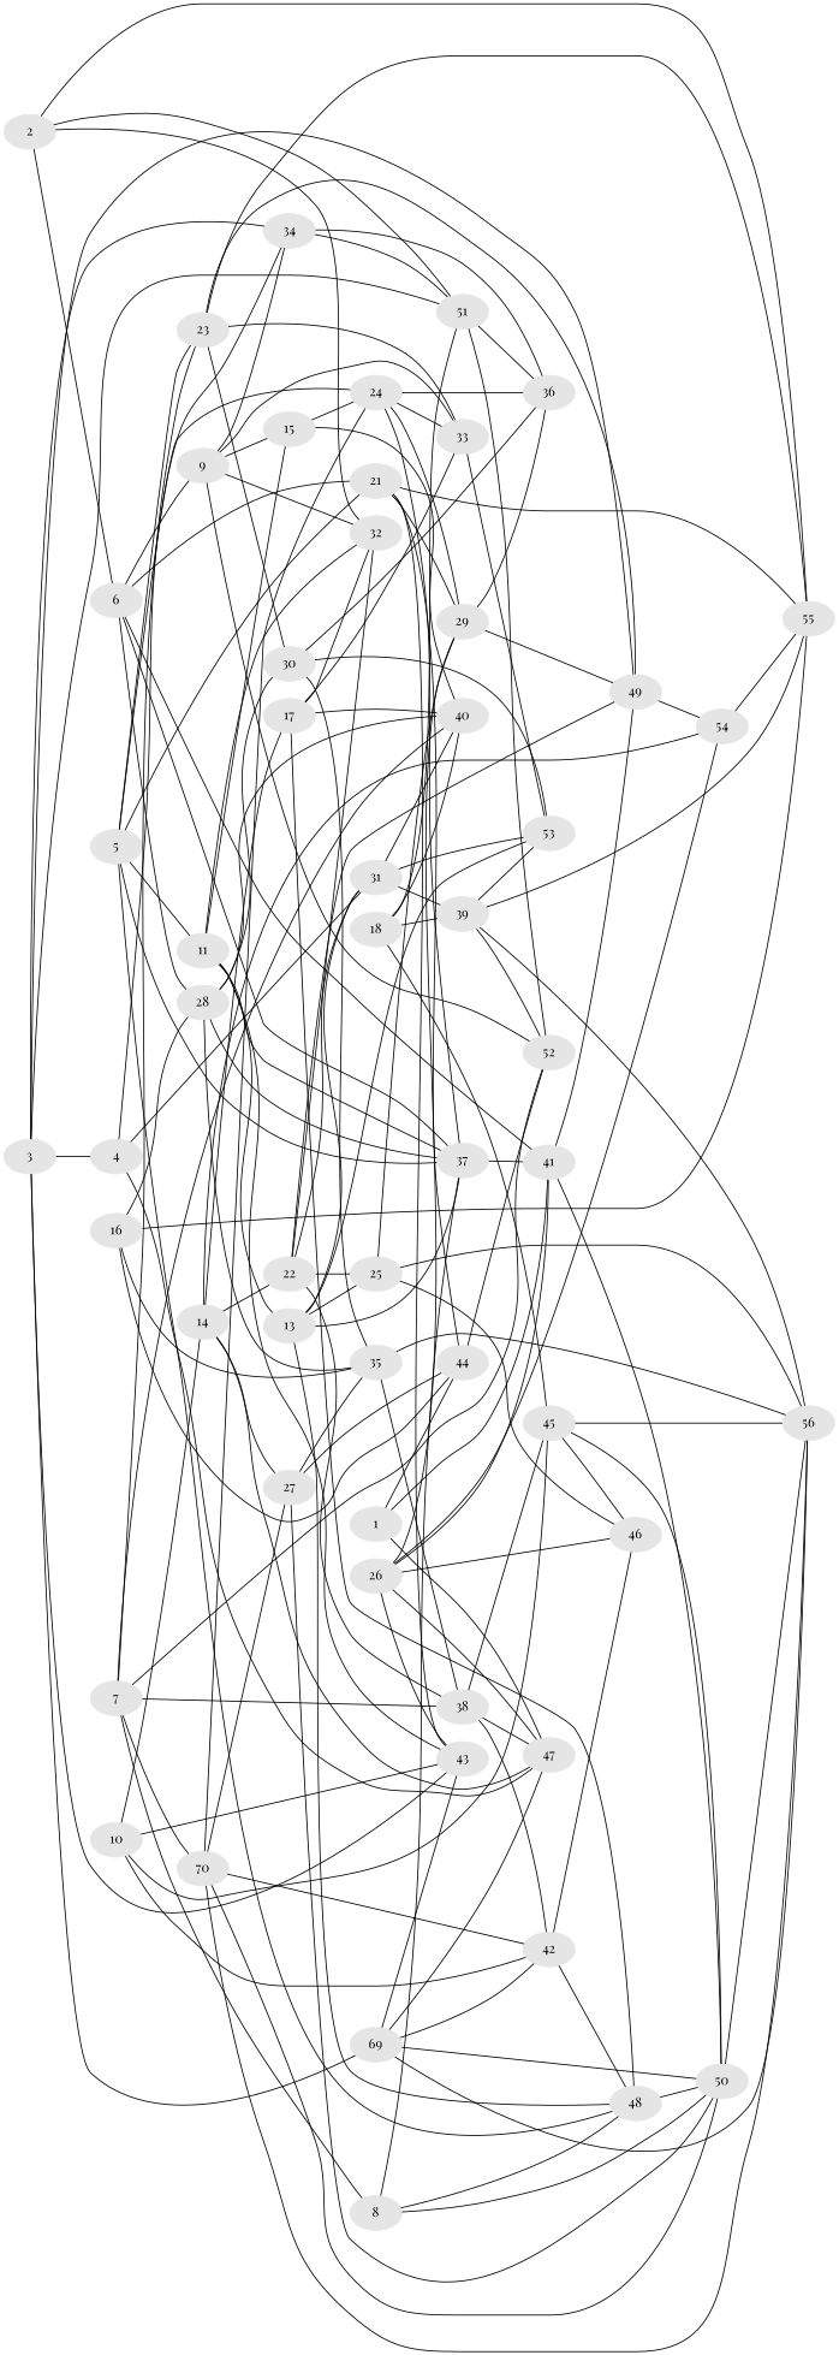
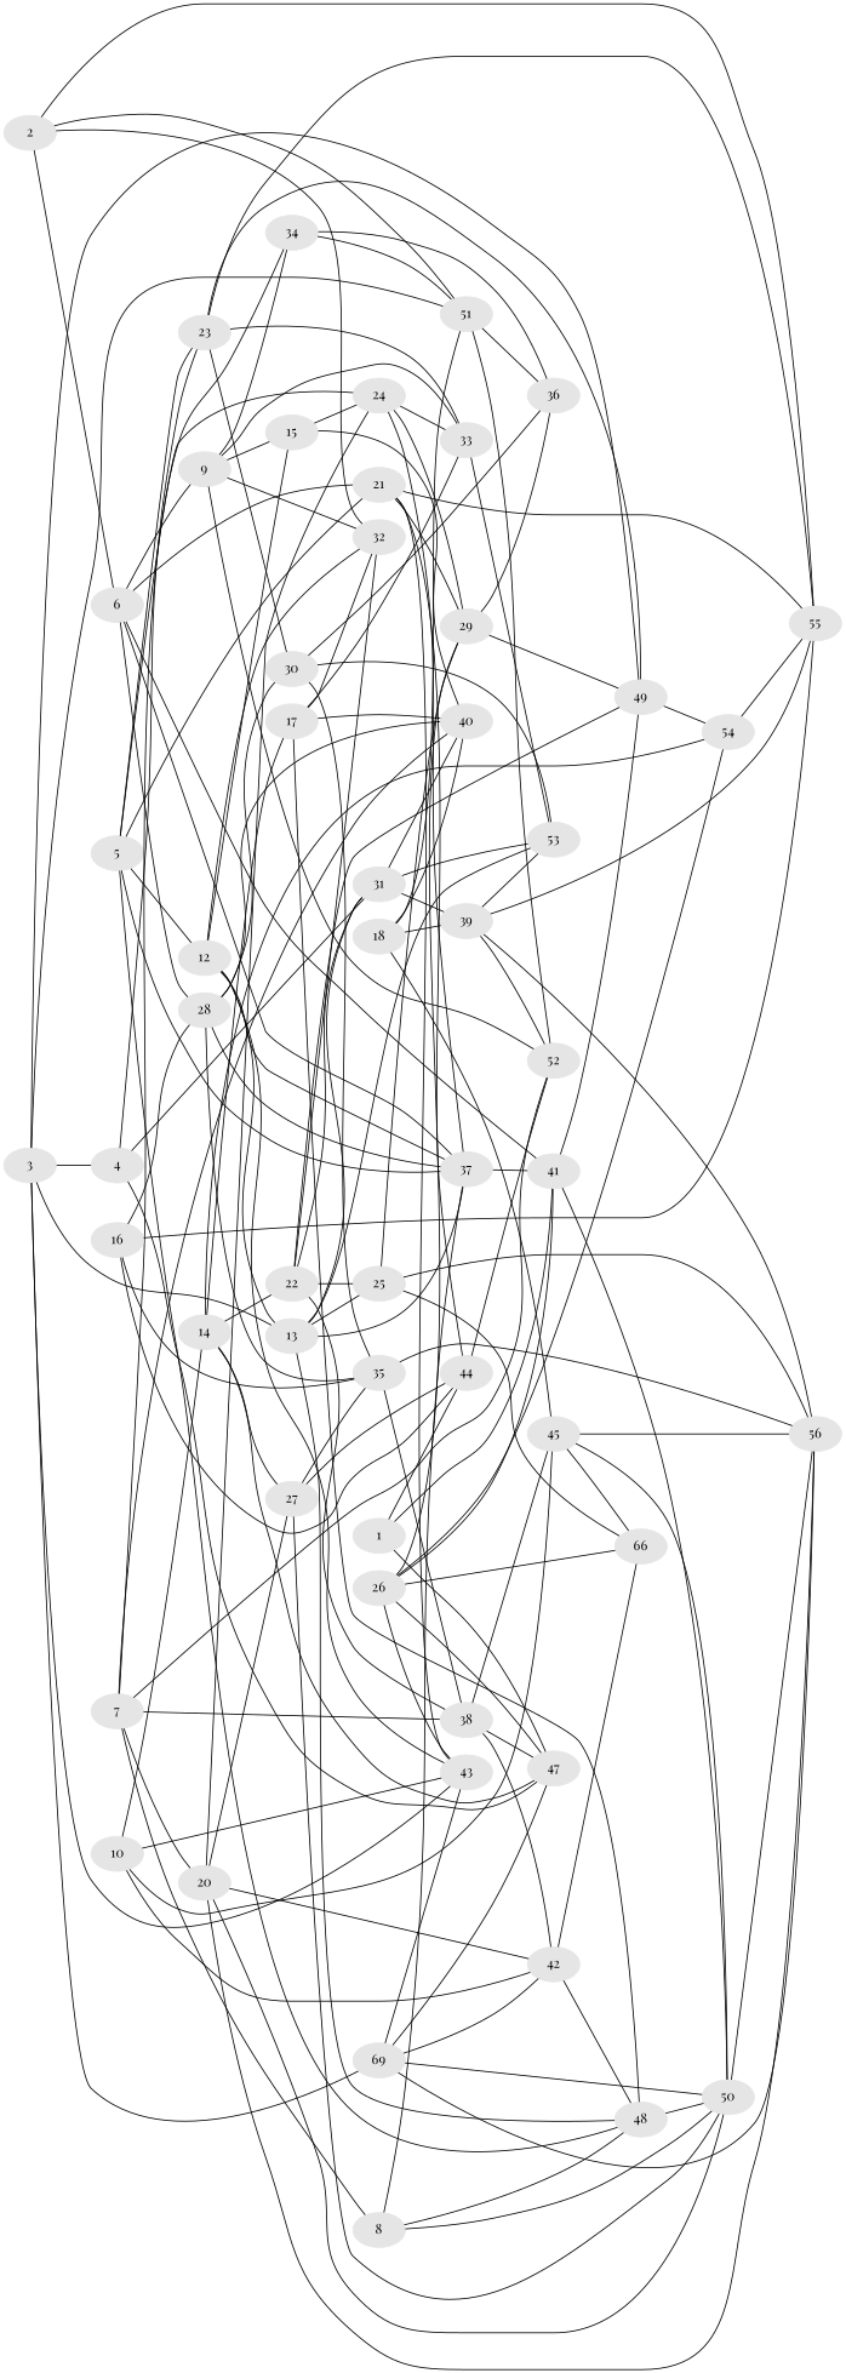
  graph {
    fontname="Playfair Display"
    rankdir=LR
    node [color=gray90 fontname="Playfair Display" style=filled]
    edge [fontname="Playfair Display" weight=1.0]
    1
    41
    44
    47
    25
    56
    29
-   46
+   46 [label=66]
    49
    50
    52
    2
    6
    32
    51
    55
    21
    37
    9
    28
    36
    3
    4
    n24 [label=69]
    34
    43
    23
    31
    42
    54
    33
    30
    40
    53
    39
    5
-   12 [label=11]
+   12
    24
    48
    15
    13
    35
    7
    8
-   20 [label=70]
+   20
    38
    27
    45
    10
    14
    17
    22
    16
    18
    26
    1 -- 41
    1 -- 44
    1 -- 47
    41 -- 49
    41 -- 50
    44 -- 52 [weight=2.0]
    25 -- 56
    25 -- 29
    25 -- 46
    29 -- 49
    29 -- 36
    49 -- 54
    50 -- 56
    2 -- 6
    2 -- 32
    2 -- 51
    2 -- 55
    6 -- 41
    6 -- 21
    6 -- 37
    6 -- 9
    6 -- 28
    51 -- 52
    51 -- 36
    21 -- 44
    21 -- 29
    21 -- 55
    21 -- 43
    37 -- 41
    9 -- 52
    9 -- 32
    9 -- 34
    9 -- 33
    9 -- 15
    28 -- 37
    28 -- 30
    28 -- 40
    28 -- 35
    3 -- 49
    3 -- 51
    3 -- 4
    3 -- n24
-   3 -- 34
+   3 -- 13
    3 -- 43
    4 -- 47
    4 -- 23
    4 -- 31
    n24 -- 47
    n24 -- 56
    n24 -- 50
    n24 -- 43
    n24 -- 42
    34 -- 51
    34 -- 36
    23 -- 49
    23 -- 55
    23 -- 33
    23 -- 30
    31 -- 40
    31 -- 53
    31 -- 39
    42 -- 46
    42 -- 48
    54 -- 55
    33 -- 53
    30 -- 36 [weight=2.0]
    30 -- 53
    30 -- 35
    39 -- 56
    39 -- 52
    39 -- 55
    39 -- 53
    5 -- 21
    5 -- 37
    5 -- 23
    5 -- 12
    5 -- 24
    5 -- 48
    12 -- 32
    12 -- 37
    12 -- 43
    12 -- 15
    12 -- 13
    24 -- 29
    24 -- 37
-   24 -- 36 [weight=2.0]
    24 -- 33
    48 -- 50
    15 -- 40
    15 -- 24
    13 -- 25
    13 -- 37
    13 -- 31
    13 -- 53
    13 -- 48
    35 -- 56
    35 -- 38
    7 -- 52
    7 -- 34
    7 -- 40
    7 -- 8
    7 -- 20
    7 -- 38
    8 -- 50
    8 -- 37
    8 -- 48
    20 -- 56
    20 -- 50
    20 -- 42
    20 -- 24
    20 -- 27
    38 -- 47
    38 -- 42
    38 -- 45
    27 -- 44
    27 -- 50
    27 -- 35
    45 -- 56
    45 -- 46
    45 -- 50
    10 -- 43
    10 -- 42
    10 -- 45
    10 -- 14
    14 -- 47
    14 -- 54
    14 -- 27
    14 -- 17
    14 -- 22
    17 -- 32 [weight=2.0]
    17 -- 33
    17 -- 40
    17 -- 48
    22 -- 25
    22 -- 49
    22 -- 32
    22 -- 31
    22 -- 38
    16 -- 44
    16 -- 55
    16 -- 28
    16 -- 35
    18 -- 51
    18 -- 40
    18 -- 39
    18 -- 45
    26 -- 41
    26 -- 47
    26 -- 29
    26 -- 46
    26 -- 43
    26 -- 54
  }
